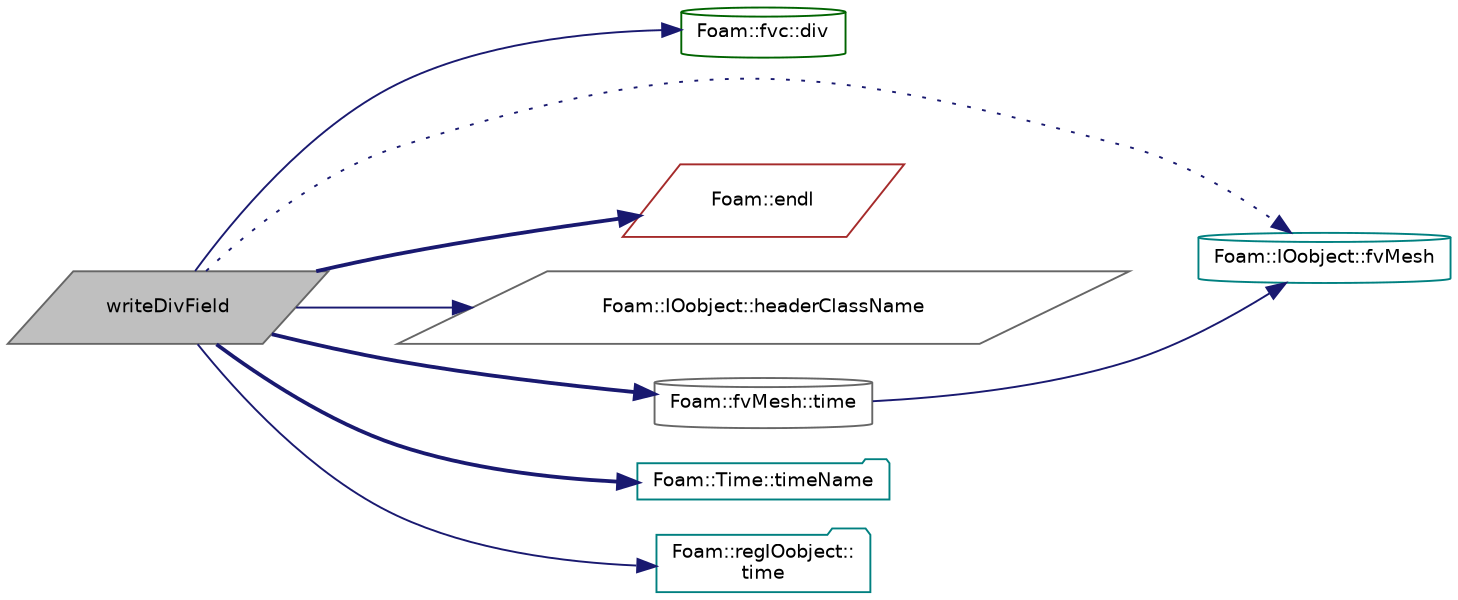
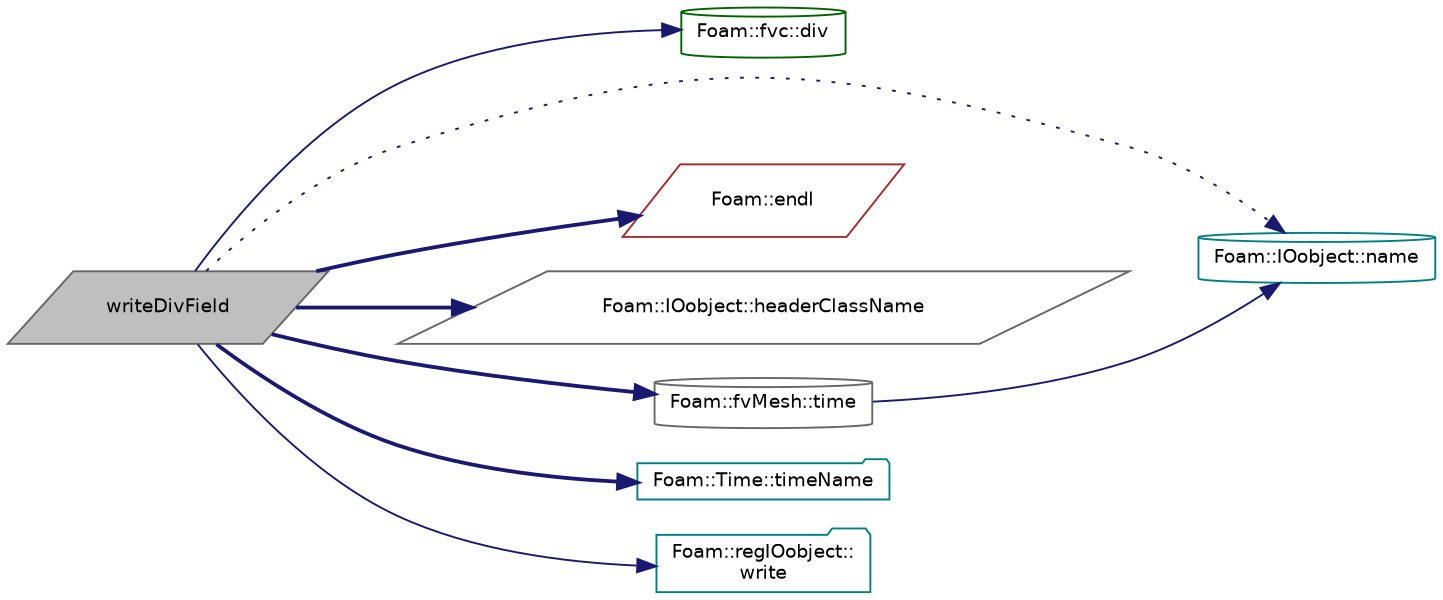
  digraph {
    rankdir=LR
    node [color=gray40 fontname=Helvetica fontsize=10 shape=parallelogram]
    edge [color=midnightblue fontname=Helvetica fontsize=10 labelfontname=Helvetica labelfontsize=10 style=bold]
    n1 [fillcolor=grey75 fontcolor=black height=0.2 label=writeDivField style=filled width=0.4]
    n2 [color=darkgreen height=0.2 label="Foam::fvc::div" shape=cylinder width=0.4]
-   n3 [color=teal height=0.2 label="Foam::IOobject::fvMesh" shape=cylinder width=0.4]
+   n3 [color=teal height=0.2 label="Foam::IOobject::name" shape=cylinder width=0.4]
    n4 [color=brown height=0.2 label="Foam::endl" width=0.4]
    n5 [height=0.2 label="Foam::IOobject::headerClassName" width=0.4]
    n6 [height=0.2 label="Foam::fvMesh::time" shape=cylinder width=0.4]
    n7 [color=teal height=0.2 label="Foam::Time::timeName" shape=folder width=0.4]
-   n8 [color=teal height=0.2 label="Foam::regIOobject::\ltime" shape=folder width=0.4]
+   n8 [color=teal height=0.2 label="Foam::regIOobject::\lwrite" shape=folder width=0.4]
    n1 -> n2 [style=solid]
    n1 -> n3 [style=dotted]
    n1 -> n4
-   n1 -> n5 [style=solid]
+   n1 -> n5
    n1 -> n6
    n1 -> n7
    n1 -> n8 [style=solid]
    n6 -> n3 [style=solid]
  }
